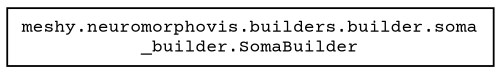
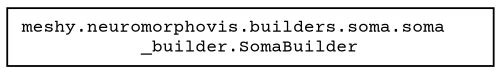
  digraph {
    rankdir=LR
    fontname="Courier Prime"
-   n1 [color=black fillcolor=white fontname="Courier Prime" fontsize=10 height=0.2 label="meshy.neuromorphovis.builders.builder.soma\l_builder.SomaBuilder" shape=record style=filled width=0.4]
+   n1 [color=black fillcolor=white fontname="Courier Prime" fontsize=10 height=0.2 label="meshy.neuromorphovis.builders.soma.soma\l_builder.SomaBuilder" shape=record style=filled width=0.4]
  }
